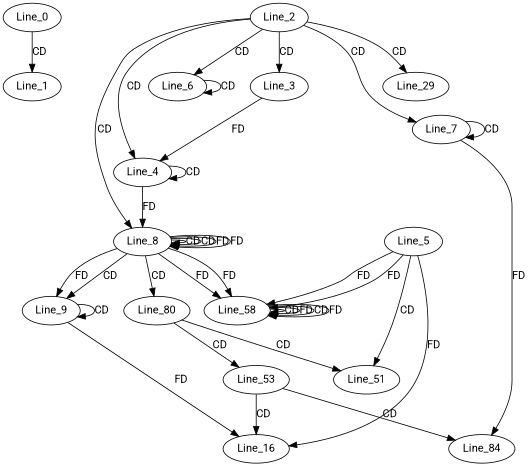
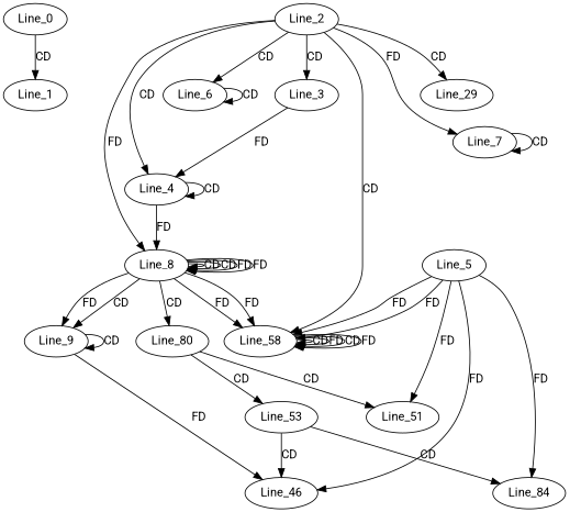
  digraph {
    fontname=Roboto
    node [fontname=Roboto]
    edge [fontname=Roboto]
    Line_0
    Line_1
    Line_2
    Line_3
    Line_4
    Line_6
    Line_7
    Line_8
    n9 [label=Line_58]
    n10 [label=Line_29]
    Line_5
    n12 [label=Line_51]
    n13 [label=Line_84]
-   Line_16
+   Line_16 [label=Line_46]
    Line_9
    n16 [label=Line_80]
    n17 [label=Line_53]
    Line_0 -> Line_1 [label=CD]
    Line_2 -> Line_3 [label=CD]
    Line_2 -> Line_4 [label=CD]
    Line_2 -> Line_6 [label=CD]
-   Line_2 -> Line_7 [label=CD]
-   Line_2 -> Line_8 [label=CD]
+   Line_2 -> Line_7 [label=FD]
+   Line_2 -> Line_8 [label=FD]
+   Line_2 -> n9 [label=CD]
    Line_2 -> n10 [label=CD]
    Line_3 -> Line_4 [label=FD]
    Line_4 -> Line_4 [label=CD]
    Line_4 -> Line_8 [label=FD]
    Line_6 -> Line_6 [label=CD]
    Line_7 -> Line_7 [label=CD]
    Line_8 -> Line_8 [label=CD]
    Line_8 -> Line_8 [label=CD]
    Line_8 -> Line_8 [label=FD]
    Line_8 -> Line_8 [label=FD]
    Line_8 -> n9 [label=FD]
    Line_8 -> n9 [label=FD]
    Line_8 -> Line_9 [label=CD]
    Line_8 -> Line_9 [label=FD]
    Line_8 -> n16 [label=CD]
    n9 -> n9 [label=CD]
    n9 -> n9 [label=FD]
    n9 -> n9 [label=CD]
    n9 -> n9 [label=FD]
    Line_5 -> n9 [label=FD]
    Line_5 -> n9 [label=FD]
-   Line_5 -> n12 [label=CD]
-   Line_7 -> n13 [label=FD]
+   Line_5 -> n12 [label=FD]
+   Line_5 -> n13 [label=FD]
    Line_5 -> Line_16 [label=FD]
    Line_9 -> Line_16 [label=FD]
    Line_9 -> Line_9 [label=CD]
    n16 -> n12 [label=CD]
    n16 -> n17 [label=CD]
    n17 -> n13 [label=CD]
    n17 -> Line_16 [label=CD]
  }
